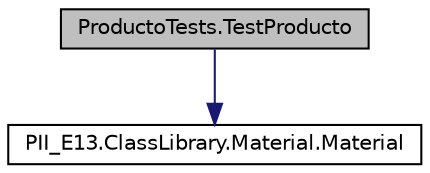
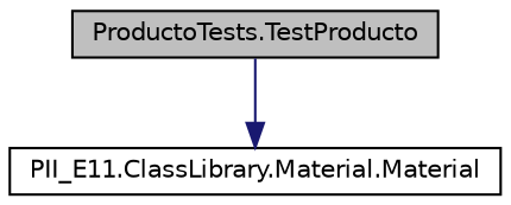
  digraph {
    rankdir=TB
    node [color=black fontname=Helvetica fontsize=10 shape=record style=filled]
    n1 [fillcolor=grey75 fontcolor=black height=0.2 label="ProductoTests.TestProducto" width=0.4]
-   n2 [fillcolor=white height=0.2 label="PII_E13.ClassLibrary.Material.Material" width=0.4]
+   n2 [fillcolor=white height=0.2 label="PII_E11.ClassLibrary.Material.Material" width=0.4]
    n1 -> n2 [color=midnightblue fontname=Helvetica fontsize=10 labelfontname=Helvetica labelfontsize=10 style=solid]
  }
